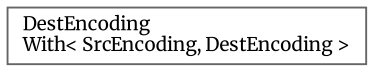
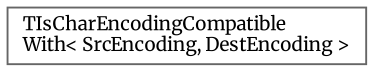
  digraph {
    rankdir=LR
    fontname=Merriweather
-   n1 [color=grey40 fillcolor=white fontname=Merriweather fontsize=10 height=0.2 label="DestEncoding\lWith\< SrcEncoding, DestEncoding \>" shape=box style=filled width=0.4]
+   n1 [color=grey40 fillcolor=white fontname=Merriweather fontsize=10 height=0.2 label="TIsCharEncodingCompatible\lWith\< SrcEncoding, DestEncoding \>" shape=box style=filled width=0.4]
  }
